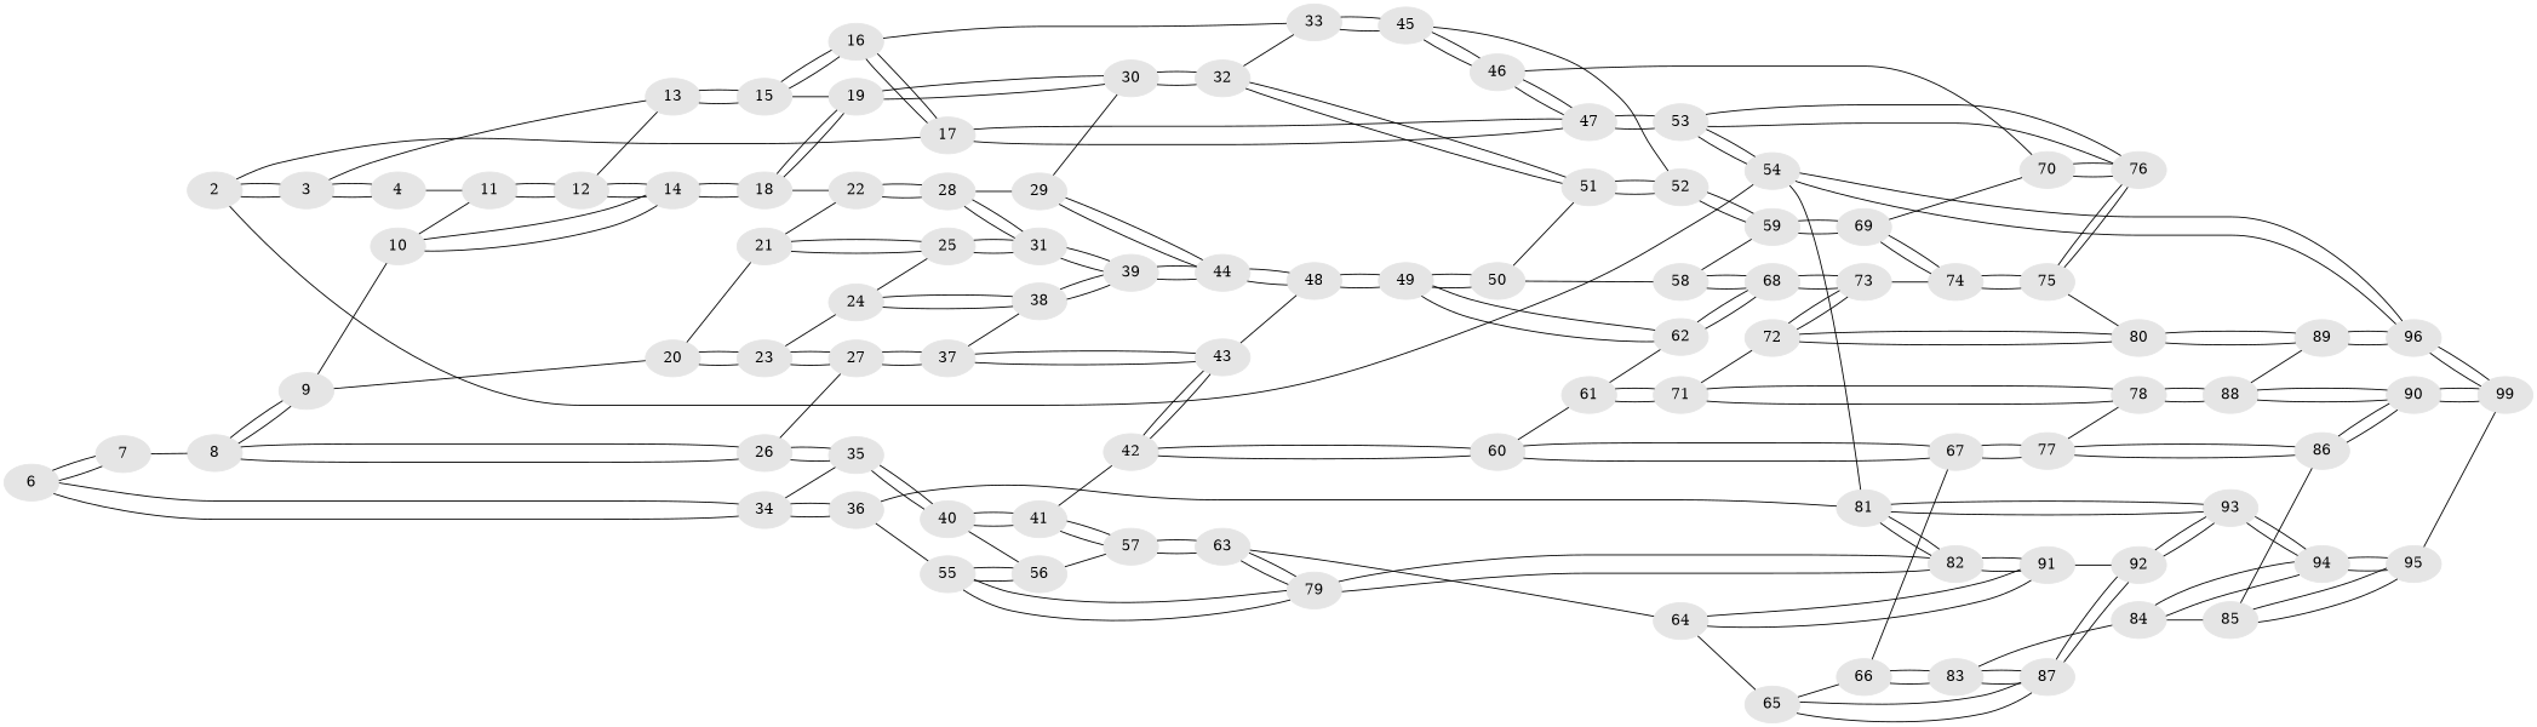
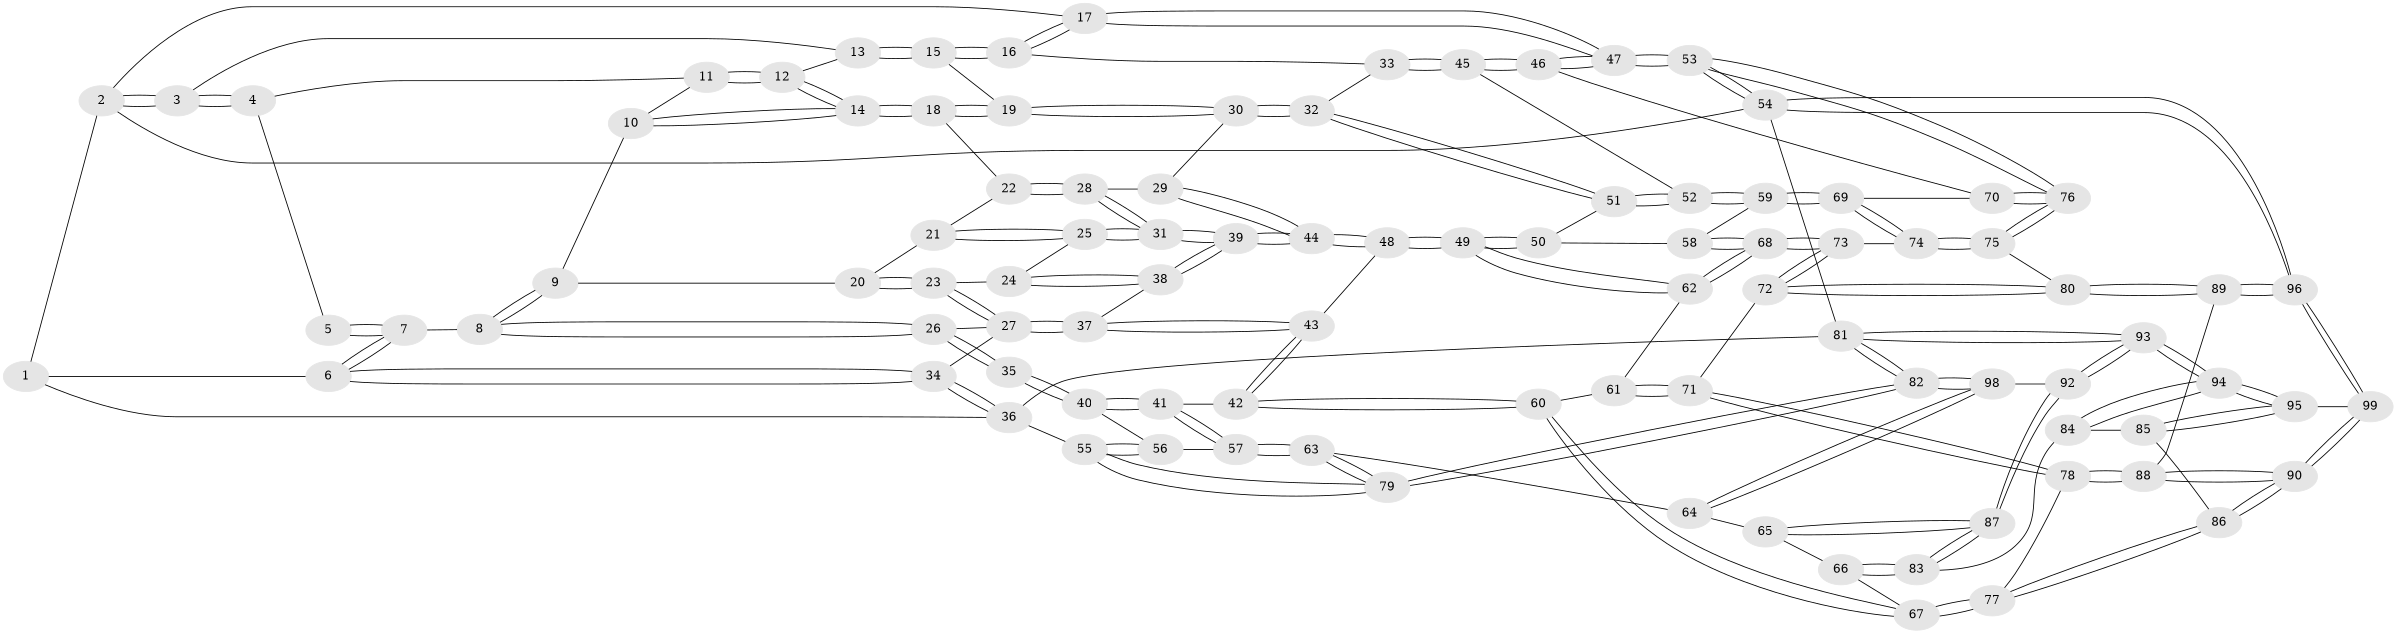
  graph {
    rankdir=LR
    node [color=gray90 style=filled]
+   1
    2
    6
    36
    3
    17
    54
    7
    34
    55
    81
    4
    13
    47
    96
+   5
    11
    15
    12
    8
    35
    9
    26
    10
    20
    27
    14
    21
    23
    18
    16
    19
    22
    33
    30
    45
    53
    28
    32
    25
    24
    31
    29
    38
    37
    39
    40
    43
    44
    48
    51
    52
    46
    41
    56
    79
    82
    93
    42
    57
    60
    63
    61
    67
    49
    70
    59
    76
    50
    62
    58
    68
    69
    n74 [label=99]
    64
    73
    74
    71
    77
    72
    78
    65
-   91
+   91 [label=98]
    66
    87
    92
    83
    84
    86
    75
    80
    88
    89
    90
    94
    85
    95
+   1 -- 2
+   1 -- 6
+   1 -- 36
    2 -- 3
    2 -- 3
    2 -- 17
    2 -- 54
    6 -- 7
    6 -- 7
    6 -- 34
    6 -- 34
    36 -- 55
    36 -- 81
    3 -- 4
    3 -- 4
    3 -- 13
    17 -- 47
    17 -- 47
    54 -- 81
    54 -- 96
    54 -- 96
    7 -- 8
    34 -- 36
    34 -- 36
-   34 -- 35
+   34 -- 27
    55 -- 56
    55 -- 56
    55 -- 79
    55 -- 79
    81 -- 82
    81 -- 82
    81 -- 93
    81 -- 93
+   4 -- 5
    4 -- 11
    13 -- 15
    13 -- 15
    47 -- 53
    47 -- 53
    96 -- n74
    96 -- n74
+   5 -- 7
+   5 -- 7
    11 -- 12
    11 -- 12
    15 -- 16
    15 -- 16
    15 -- 19
    12 -- 13
    12 -- 14
    12 -- 14
    8 -- 9
    8 -- 9
    8 -- 26
    8 -- 26
    35 -- 40
    35 -- 40
    9 -- 10
    9 -- 20
    26 -- 35
    26 -- 35
    26 -- 27
    10 -- 11
    10 -- 14
    10 -- 14
    20 -- 21
    20 -- 23
    20 -- 23
    27 -- 37
    27 -- 37
    14 -- 18
    14 -- 18
    21 -- 22
    21 -- 25
    21 -- 25
    23 -- 27
    23 -- 27
    23 -- 24
    18 -- 19
    18 -- 19
    18 -- 22
    16 -- 17
    16 -- 17
    16 -- 33
    19 -- 30
    19 -- 30
    22 -- 28
    22 -- 28
    33 -- 45
    33 -- 45
    30 -- 32
    30 -- 32
    45 -- 52
    45 -- 46
    45 -- 46
    53 -- 54
    53 -- 54
    53 -- 76
    53 -- 76
    28 -- 31
    28 -- 31
    28 -- 29
    32 -- 33
    32 -- 51
    32 -- 51
    25 -- 31
    25 -- 31
    24 -- 25
    24 -- 38
    24 -- 38
    31 -- 39
    31 -- 39
    29 -- 30
    29 -- 44
    29 -- 44
    38 -- 39
    38 -- 39
    37 -- 38
    37 -- 43
    37 -- 43
    39 -- 44
    39 -- 44
    40 -- 41
    40 -- 41
    40 -- 56
    43 -- 48
    44 -- 48
    44 -- 48
    48 -- 49
    48 -- 49
    51 -- 52
    51 -- 52
    52 -- 59
    52 -- 59
    46 -- 47
    46 -- 47
    46 -- 70
    41 -- 42
    41 -- 57
    41 -- 57
    56 -- 57
    79 -- 82
    79 -- 82
    82 -- 91
    82 -- 91
    93 -- 94
    93 -- 94
    42 -- 43
    42 -- 43
    42 -- 60
    42 -- 60
    57 -- 63
    57 -- 63
    60 -- 61
    60 -- 67
    60 -- 67
    63 -- 79
    63 -- 79
    63 -- 64
    61 -- 62
    61 -- 71
    61 -- 71
    67 -- 77
    67 -- 77
    49 -- 50
    49 -- 50
    49 -- 62
    49 -- 62
    70 -- 76
    70 -- 76
    59 -- 69
    59 -- 69
    50 -- 51
    50 -- 58
    62 -- 68
    62 -- 68
    58 -- 59
    58 -- 68
    58 -- 68
    68 -- 73
    68 -- 73
    69 -- 70
    69 -- 74
    69 -- 74
    64 -- 65
    64 -- 91
    64 -- 91
    73 -- 74
    74 -- 75
    74 -- 75
    71 -- 72
    71 -- 78
    71 -- 78
    77 -- 78
    77 -- 86
    77 -- 86
    72 -- 73
    72 -- 73
    72 -- 80
    72 -- 80
    78 -- 88
    78 -- 88
    65 -- 66
    65 -- 87
    65 -- 87
    91 -- 92
    66 -- 67
    66 -- 83
    66 -- 83
    87 -- 92
    87 -- 92
    92 -- 93
    92 -- 93
    83 -- 87
    83 -- 87
    83 -- 84
    84 -- 94
    84 -- 94
    84 -- 85
    86 -- 90
    86 -- 90
    75 -- 76
    75 -- 76
    75 -- 80
    80 -- 89
    80 -- 89
    88 -- 89
    88 -- 90
    88 -- 90
    89 -- 96
    89 -- 96
    90 -- n74
    90 -- n74
    94 -- 95
    94 -- 95
    85 -- 86
    85 -- 95
    85 -- 95
    95 -- n74
  }
